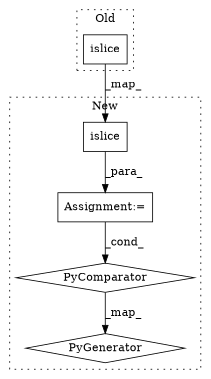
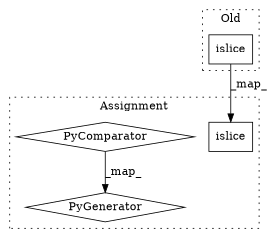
  digraph {
    node [a=32 l="7,1" s=1216 shape=box]
    n1 [label=islice s="1225,1252"]
    n2 [a=107 l=120 label=PyGenerator s=1148 shape=diamond]
    n3 [a=113 l=46 label=PyComparator shape=diamond]
-   n4 [a=7 l=46 label="Assignment:="]
    n5 [label=islice s="1129,1156"]
    subgraph cluster_1 {
-     label=New
+     label=Assignment
      style=dotted
      n1
      n2
      n3
-     n4
    }
    subgraph cluster_2 {
      label=Old
      style=dotted
      n5
    }
-   n1 -> n4 [label=_para_]
    n3 -> n2 [label=_map_]
-   n4 -> n3 [label=_cond_]
    n5 -> n1 [label=_map_]
  }
